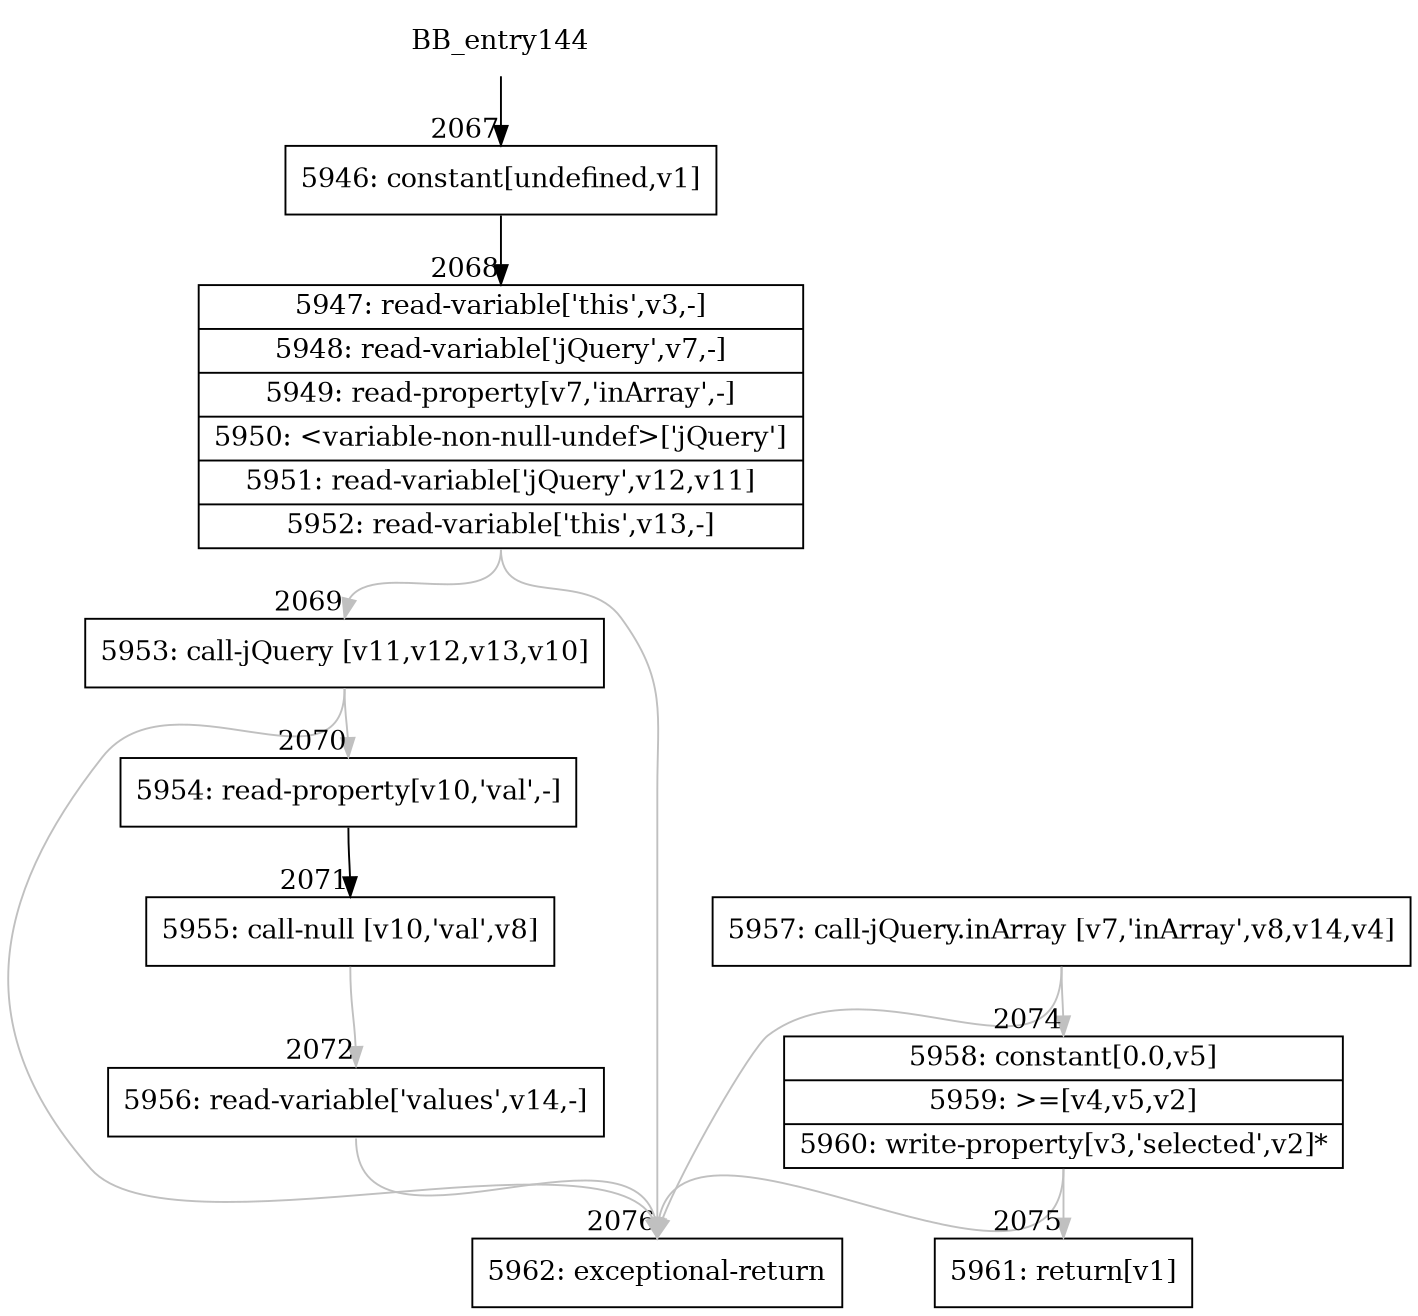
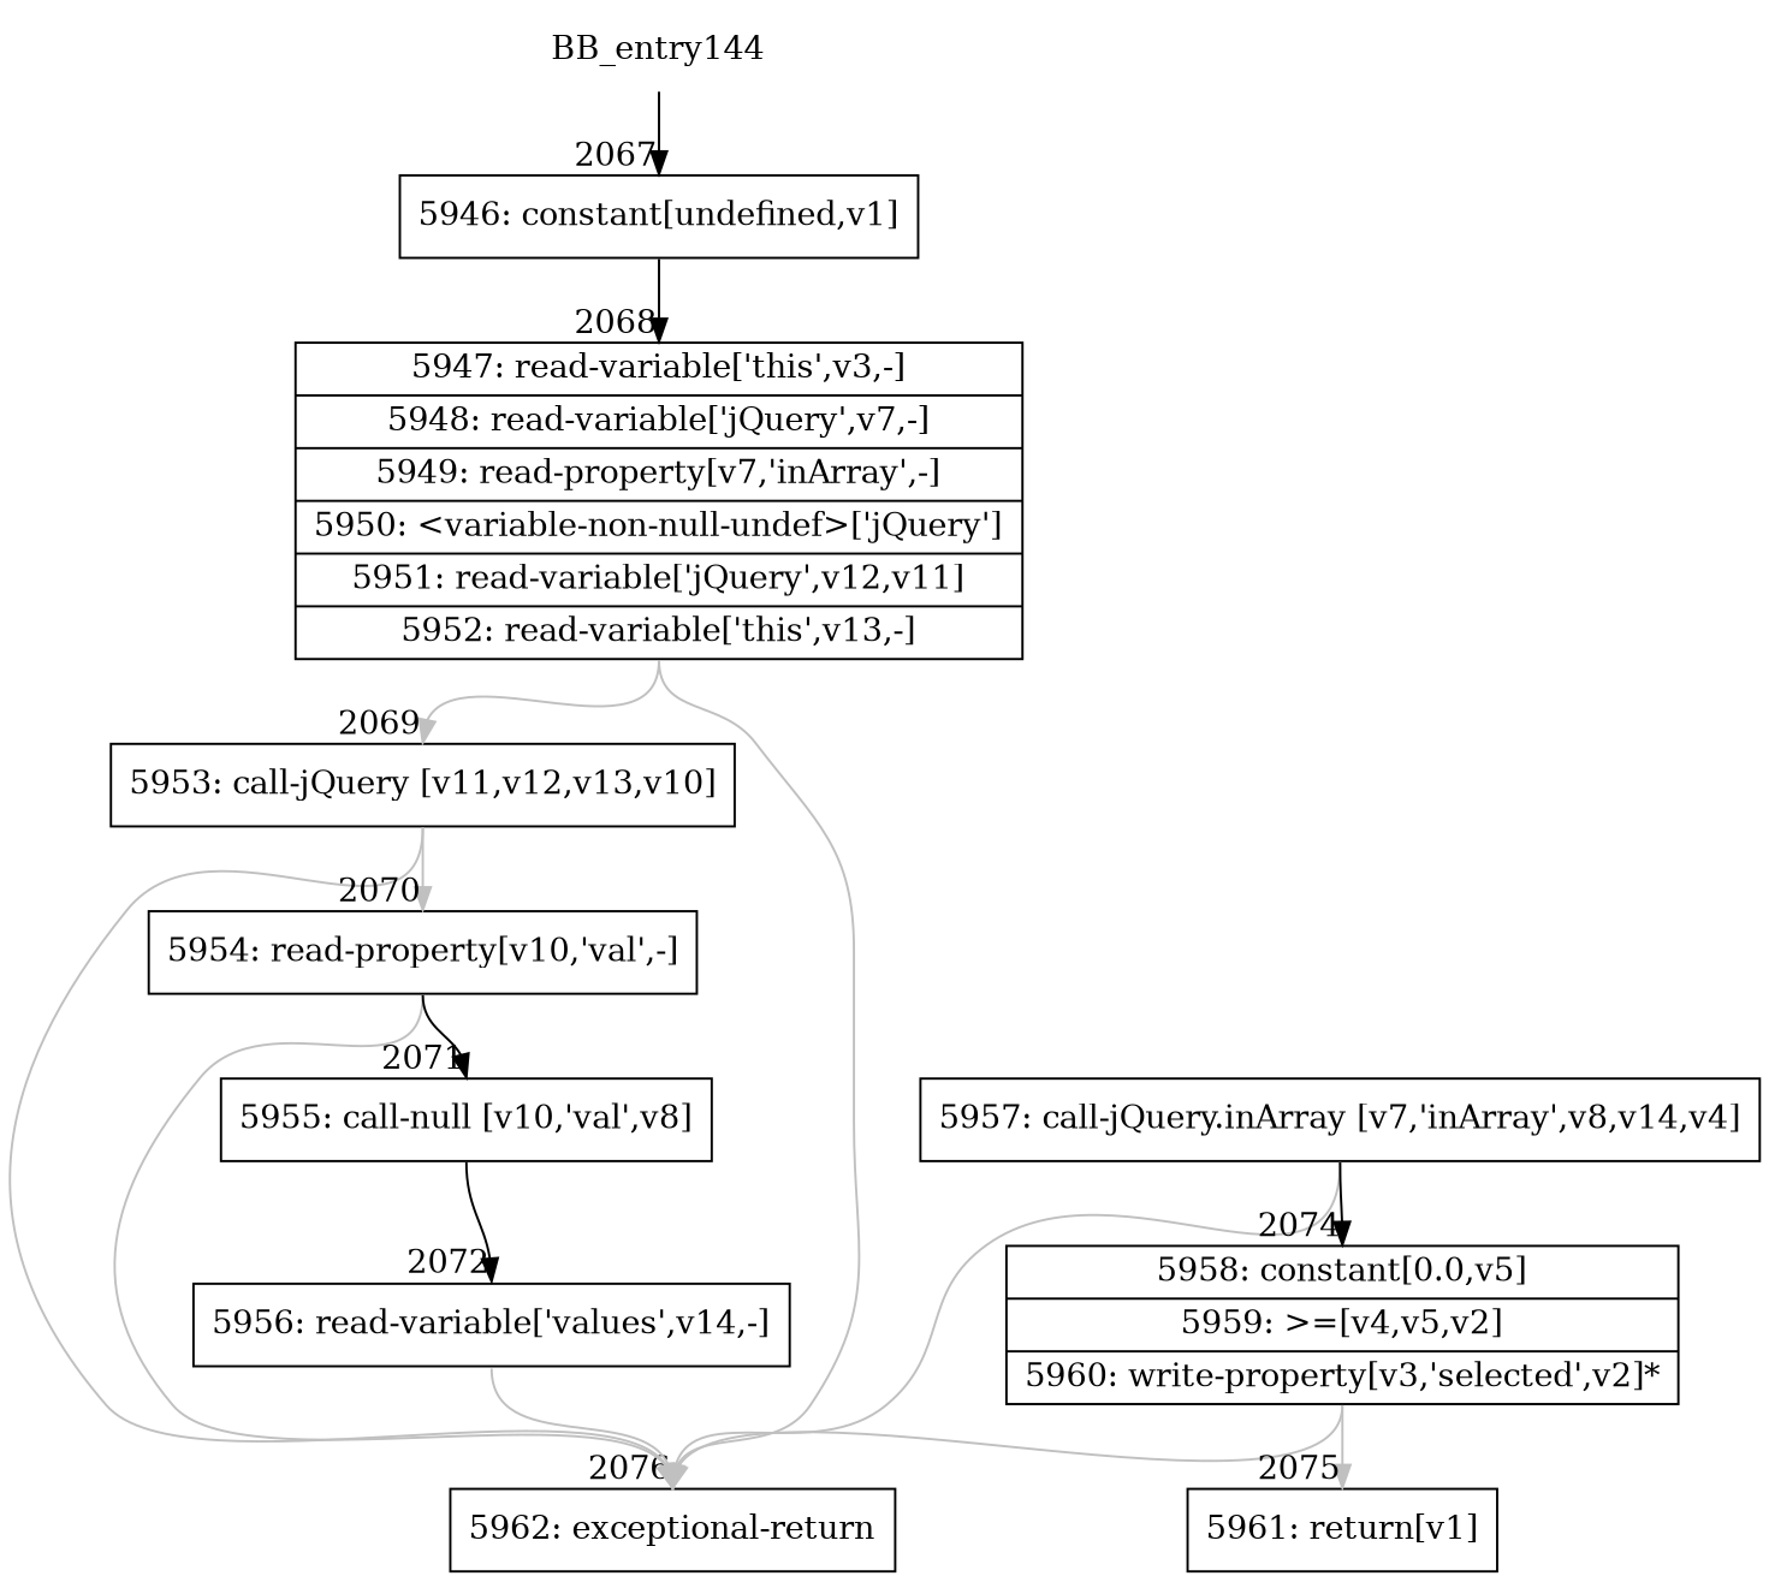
  digraph {
    rankdir=TD
    node [shape=record]
    edge [headport=n tailport=s color=gray]
    n1 [label=BB_entry144 shape=none]
    n2 [label="{5946: constant[undefined,v1]}"]
    n3 [label="{5947: read-variable['this',v3,-]|5948: read-variable['jQuery',v7,-]|5949: read-property[v7,'inArray',-]|5950: \<variable-non-null-undef\>['jQuery']|5951: read-variable['jQuery',v12,v11]|5952: read-variable['this',v13,-]}"]
    n4 [label="{5953: call-jQuery [v11,v12,v13,v10]}"]
    n5 [label="{5962: exceptional-return}"]
    n6 [label="{5954: read-property[v10,'val',-]}"]
    n7 [label="{5955: call-null [v10,'val',v8]}"]
    n8 [label="{5956: read-variable['values',v14,-]}"]
    n9 [label="{5957: call-jQuery.inArray [v7,'inArray',v8,v14,v4]}"]
    n10 [label="{5958: constant[0.0,v5]|5959: \>=[v4,v5,v2]|5960: write-property[v3,'selected',v2]*}"]
    n11 [label="{5961: return[v1]}"]
    n1 -> n2 [headlabel="    2067" color=""]
    n2 -> n3 [headlabel="      2068" color=""]
    n3 -> n4 [headlabel="      2069"]
    n3 -> n5 [headlabel="      2076"]
    n4 -> n5
    n4 -> n6 [headlabel="      2070"]
+   n6 -> n5
    n6 -> n7 [headlabel="      2071" color=""]
-   n7 -> n8 [headlabel="      2072"]
+   n7 -> n8 [headlabel="      2072" color=""]
    n8 -> n5
    n9 -> n5
-   n9 -> n10 [headlabel="      2074"]
+   n9 -> n10 [headlabel="      2074" color=""]
    n10 -> n5
    n10 -> n11 [headlabel="      2075"]
  }
